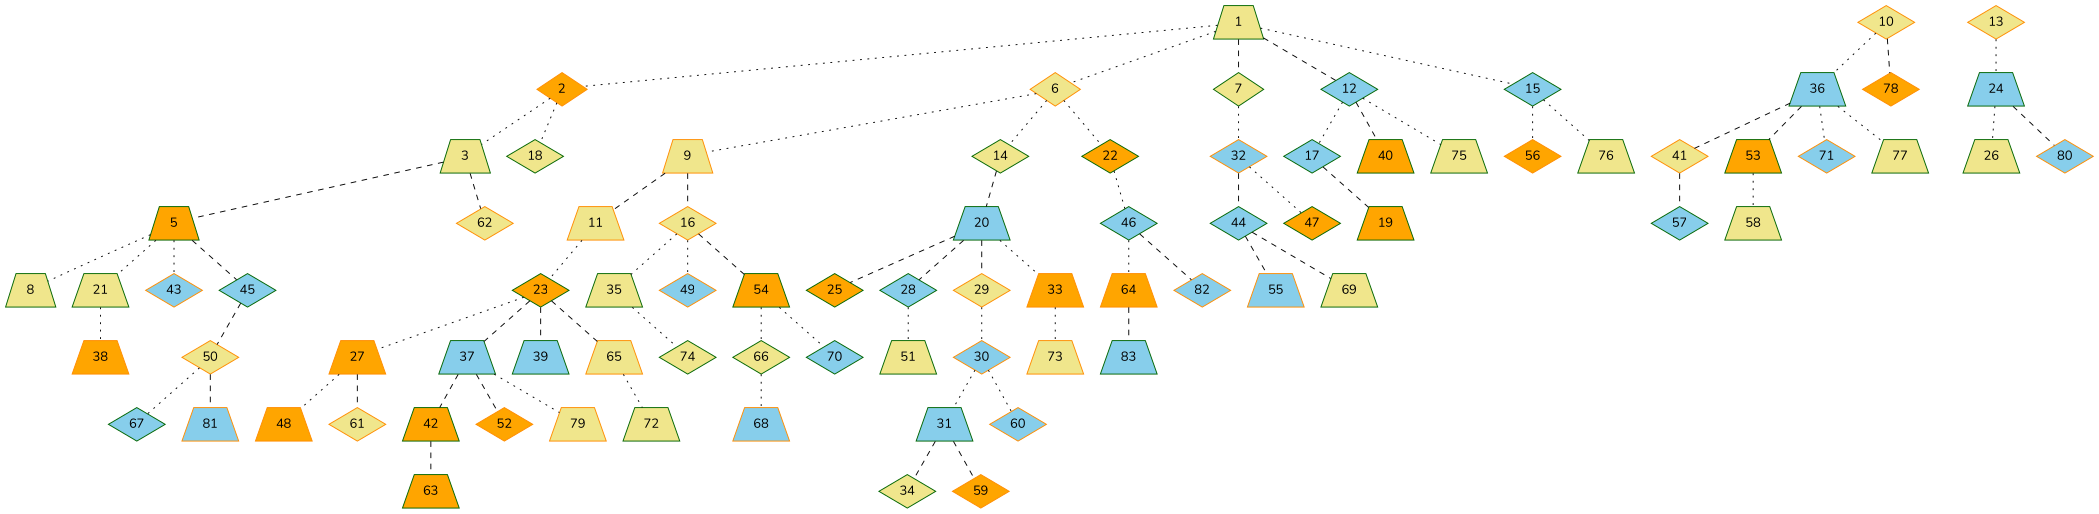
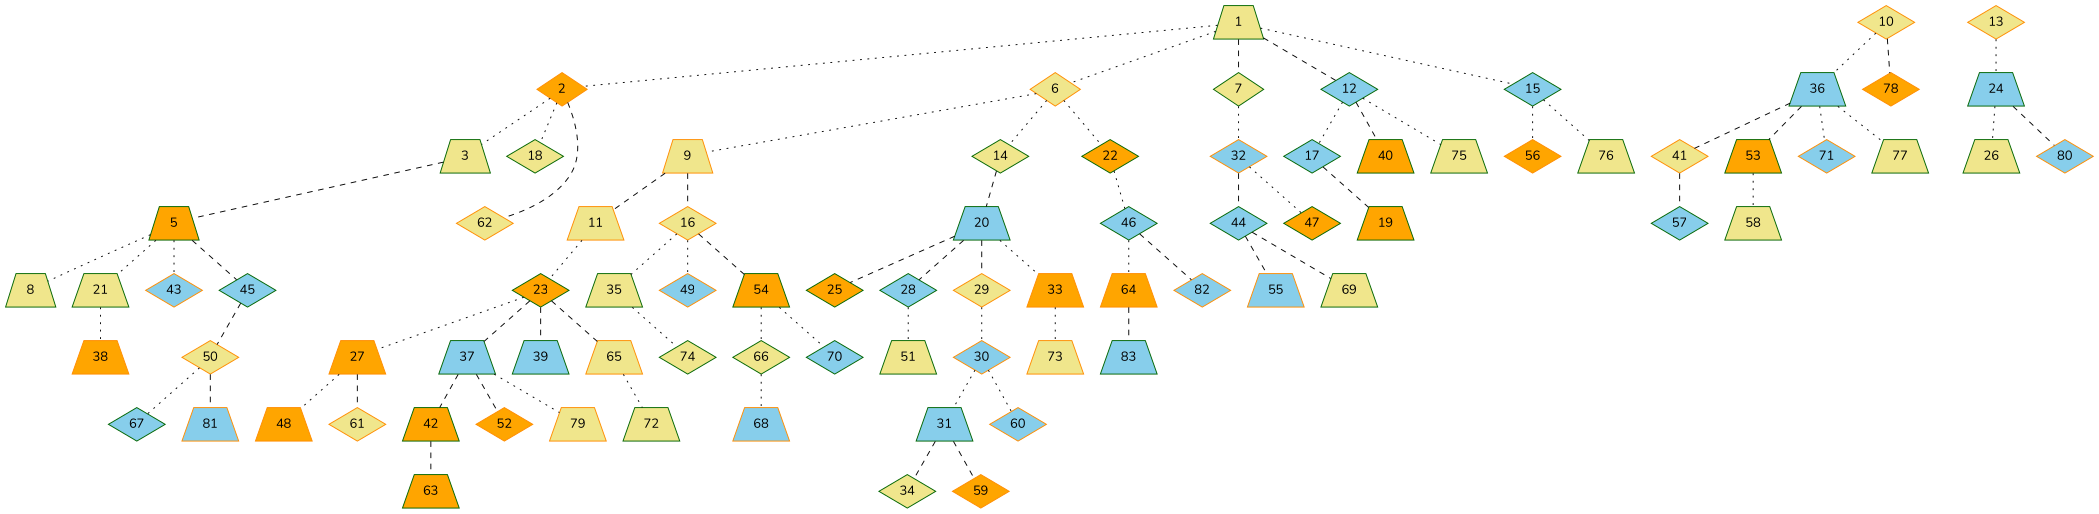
  graph {
    fontname=Nunito
    node [color=darkgreen fillcolor=khaki fontname=Nunito shape=diamond style=filled]
    edge [fontname=Nunito style=dotted]
    1 [shape=trapezium]
    2 [color=darkorange fillcolor=orange]
    6 [color=darkorange]
    7
    12 [fillcolor=skyblue]
    15 [fillcolor=skyblue]
    3 [shape=trapezium]
    18
    9 [color=darkorange shape=trapezium]
    14
    22 [fillcolor=orange]
    32 [color=darkorange fillcolor=skyblue]
    17 [fillcolor=skyblue]
    40 [fillcolor=orange shape=trapezium]
    75 [shape=trapezium]
    56 [color=darkorange fillcolor=orange]
    76 [shape=trapezium]
    5 [fillcolor=orange shape=trapezium]
    62 [color=darkorange]
    8 [shape=trapezium]
    21 [shape=trapezium]
    43 [color=darkorange fillcolor=skyblue]
    45 [fillcolor=skyblue]
    10 [color=darkorange]
    36 [fillcolor=skyblue shape=trapezium]
    78 [color=darkorange fillcolor=orange]
    13 [color=darkorange]
    24 [fillcolor=skyblue shape=trapezium]
    38 [color=darkorange fillcolor=orange shape=trapezium]
    50 [color=darkorange]
    11 [color=darkorange shape=trapezium]
    16 [color=darkorange]
    20 [fillcolor=skyblue shape=trapezium]
    46 [fillcolor=skyblue]
    44 [fillcolor=skyblue]
    47 [fillcolor=orange]
    23 [fillcolor=orange]
    35 [shape=trapezium]
    49 [color=darkorange fillcolor=skyblue]
    54 [fillcolor=orange shape=trapezium]
    41 [color=darkorange]
    53 [fillcolor=orange shape=trapezium]
    71 [color=darkorange fillcolor=skyblue]
    77 [shape=trapezium]
    27 [color=darkorange fillcolor=orange shape=trapezium]
    37 [fillcolor=skyblue shape=trapezium]
    39 [fillcolor=skyblue shape=trapezium]
    65 [color=darkorange shape=trapezium]
    19 [fillcolor=orange shape=trapezium]
    26 [shape=trapezium]
    80 [color=darkorange fillcolor=skyblue]
    25 [fillcolor=orange]
    28 [fillcolor=skyblue]
    29 [color=darkorange]
    33 [color=darkorange fillcolor=orange shape=trapezium]
    74
    66
    70 [fillcolor=skyblue]
    51 [shape=trapezium]
    30 [color=darkorange fillcolor=skyblue]
    73 [color=darkorange shape=trapezium]
    64 [color=darkorange fillcolor=orange shape=trapezium]
    82 [color=darkorange fillcolor=skyblue]
    48 [color=darkorange fillcolor=orange shape=trapezium]
    61 [color=darkorange]
    42 [fillcolor=orange shape=trapezium]
    52 [color=darkorange fillcolor=orange]
    79 [color=darkorange shape=trapezium]
    72 [shape=trapezium]
    31 [fillcolor=skyblue shape=trapezium]
    60 [color=darkorange fillcolor=skyblue]
    34
    59 [color=darkorange fillcolor=orange]
    55 [color=darkorange fillcolor=skyblue shape=trapezium]
    69 [shape=trapezium]
    57 [fillcolor=skyblue]
    58 [shape=trapezium]
    63 [fillcolor=orange shape=trapezium]
    67 [fillcolor=skyblue]
    81 [color=darkorange fillcolor=skyblue shape=trapezium]
    83 [fillcolor=skyblue shape=trapezium]
    68 [color=darkorange fillcolor=skyblue shape=trapezium]
    1 -- 2
    1 -- 6
    1 -- 7 [style=dashed]
    1 -- 12 [style=dashed]
    1 -- 15
    2 -- 3
    2 -- 18
    6 -- 9
    6 -- 14
    6 -- 22
    7 -- 32
    12 -- 17
    12 -- 40 [style=dashed]
    12 -- 75
    15 -- 56
    15 -- 76
    3 -- 5 [style=dashed]
-   3 -- 62 [style=dashed]
+   2 -- 62 [style=dashed]
    9 -- 11 [style=dashed]
    9 -- 16 [style=dashed]
    14 -- 20 [style=dashed]
    22 -- 46
    32 -- 44 [style=dashed]
    32 -- 47
    17 -- 19 [style=dashed]
    5 -- 8
    5 -- 21
    5 -- 43
    5 -- 45 [style=dashed]
    21 -- 38
    45 -- 50 [style=dashed]
    10 -- 36
    10 -- 78 [style=dashed]
    36 -- 41 [style=dashed]
    36 -- 53 [style=dashed]
    36 -- 71
    36 -- 77
    13 -- 24
    24 -- 26
    24 -- 80 [style=dashed]
    50 -- 67
    50 -- 81 [style=dashed]
    11 -- 23
    16 -- 35
    16 -- 49
    16 -- 54 [style=dashed]
    20 -- 25 [style=dashed]
    20 -- 28 [style=dashed]
    20 -- 29 [style=dashed]
    20 -- 33
    46 -- 64
    46 -- 82 [style=dashed]
    44 -- 55 [style=dashed]
    44 -- 69 [style=dashed]
    23 -- 27
    23 -- 37 [style=dashed]
    23 -- 39 [style=dashed]
    23 -- 65 [style=dashed]
    35 -- 74
    54 -- 66
    54 -- 70
    41 -- 57 [style=dashed]
    53 -- 58
    27 -- 48
    27 -- 61 [style=dashed]
    37 -- 42 [style=dashed]
    37 -- 52 [style=dashed]
    37 -- 79
    65 -- 72
    28 -- 51
    29 -- 30
    33 -- 73
    66 -- 68
    30 -- 31
    30 -- 60
    64 -- 83 [style=dashed]
    42 -- 63 [style=dashed]
    31 -- 34 [style=dashed]
    31 -- 59 [style=dashed]
  }
